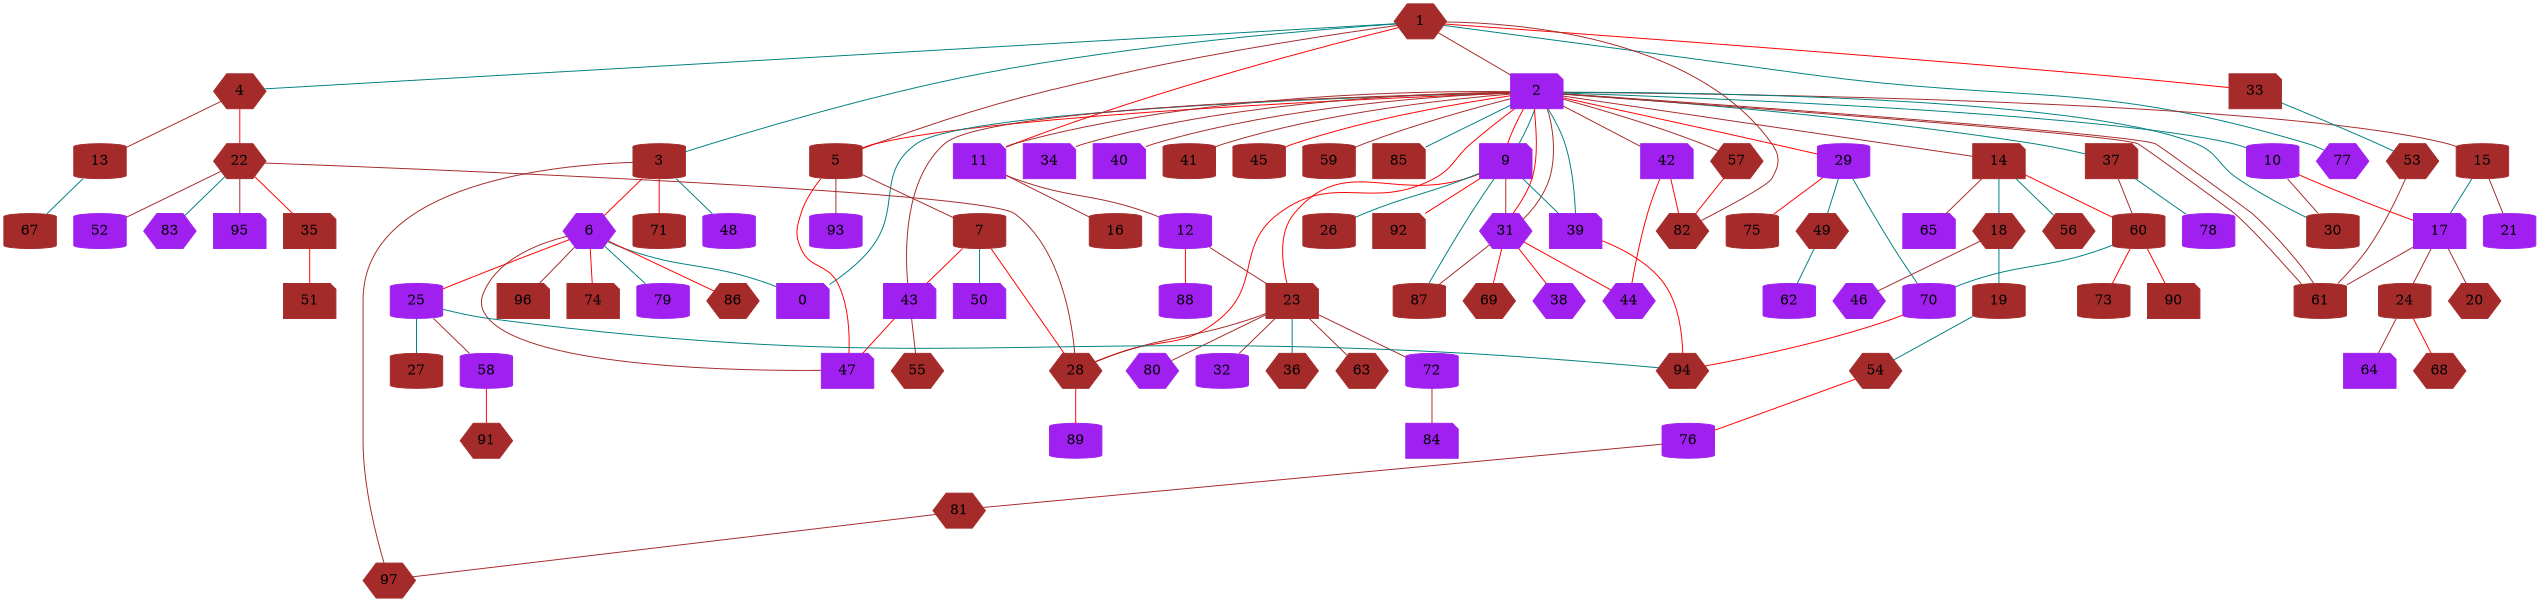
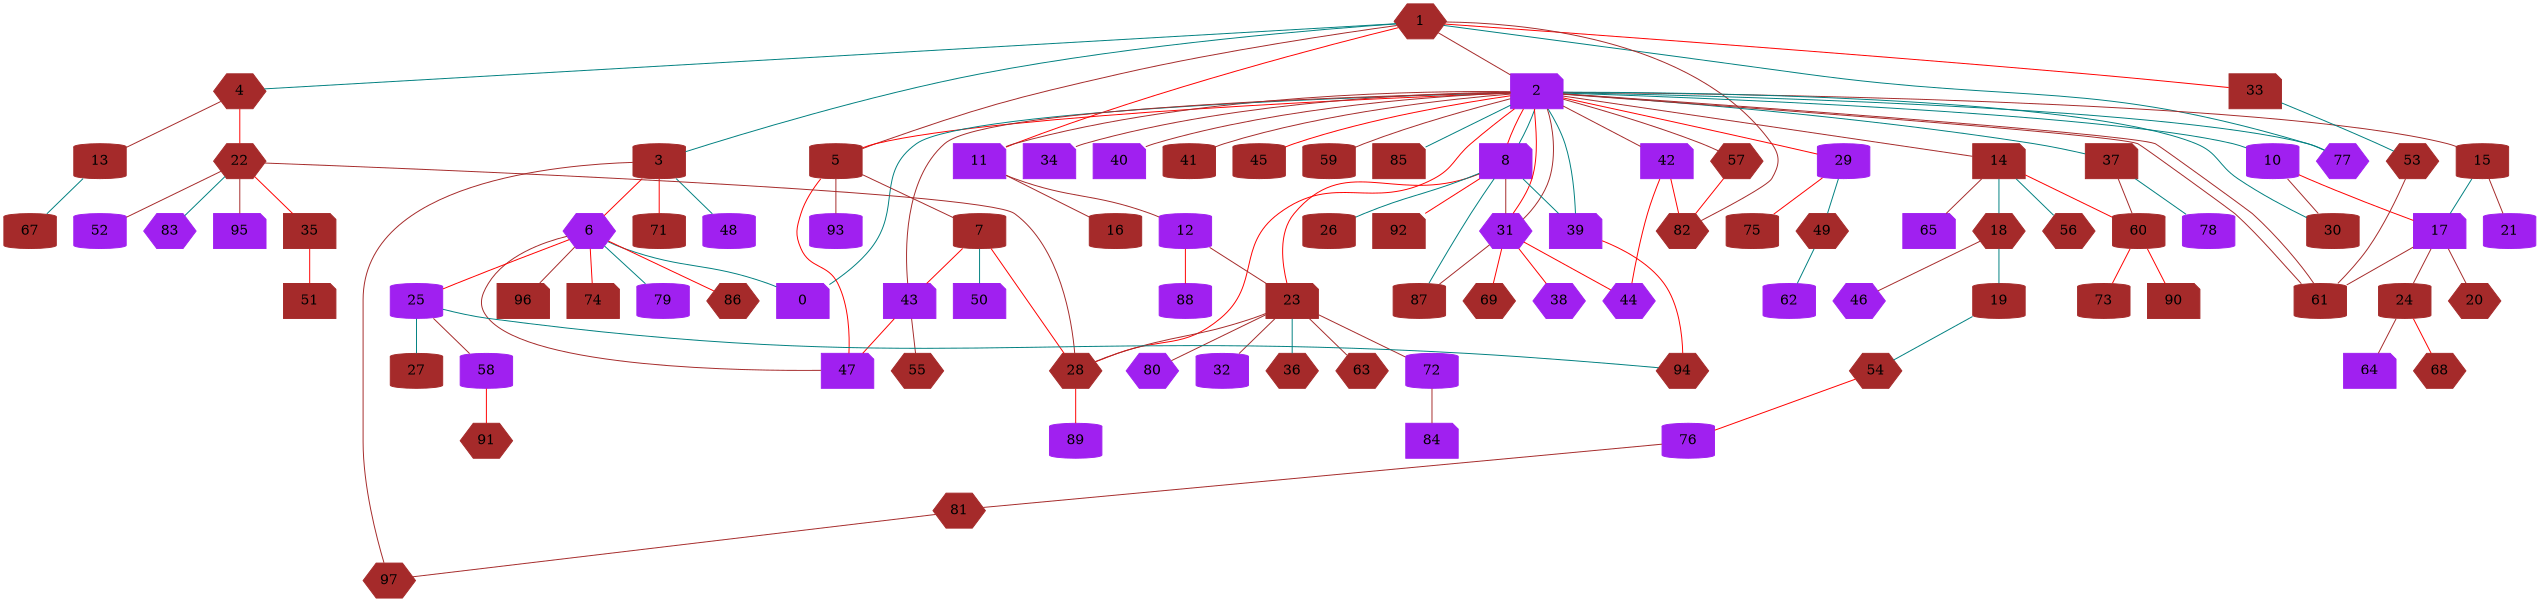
  graph {
    node [color=brown shape=cylinder style=filled]
    edge [color=brown]
    1 [shape=hexagon]
    2 [color=purple shape=note]
    3
    4 [shape=hexagon]
    5
    11 [color=purple shape=note]
    33 [shape=note]
    77 [color=purple shape=hexagon]
    82 [shape=hexagon]
    n10 [color=purple label=0 shape=note]
-   9 [color=purple shape=note]
+   9 [color=purple shape=note label=8]
    10 [color=purple]
    14 [shape=note]
    15
    28 [shape=hexagon]
    29 [color=purple]
    30
    31 [color=purple shape=hexagon]
    34 [color=purple shape=note]
    37 [shape=note]
    39 [color=purple shape=note]
    40 [color=purple shape=note]
    41
    42 [color=purple shape=note]
    43 [color=purple shape=note]
    45
    57 [shape=hexagon]
    59
    61
    85 [shape=note]
    6 [color=purple shape=hexagon]
    48 [color=purple]
    71
    97 [shape=hexagon]
    13
    22 [shape=hexagon]
    7
    47 [color=purple shape=note]
    93 [color=purple]
    12 [color=purple]
    16
    53 [shape=hexagon]
    23 [shape=note]
    26
    87
    92 [shape=note]
    17 [color=purple shape=note]
    18 [shape=hexagon]
    56 [shape=hexagon]
    60
    65 [color=purple shape=note]
    21 [color=purple]
    89 [color=purple]
    49 [shape=hexagon]
-   70 [color=purple]
    75
    44 [color=purple shape=hexagon]
    38 [color=purple shape=hexagon]
    69 [shape=hexagon]
    78 [color=purple]
    94 [shape=hexagon]
    55 [shape=hexagon]
    25 [color=purple]
    74 [shape=note]
    79 [color=purple]
    86 [shape=hexagon]
    96 [shape=note]
    67
    35 [shape=note]
    52 [color=purple]
    83 [color=purple shape=hexagon]
    95 [color=purple shape=note]
    50 [color=purple shape=note]
    27
    58 [color=purple]
    32 [color=purple]
    36 [shape=hexagon]
    63 [shape=hexagon]
    72 [color=purple]
    80 [color=purple shape=hexagon]
    20 [shape=hexagon]
    24
    88 [color=purple]
    19
    46 [color=purple shape=hexagon]
    73
    90 [shape=note]
    64 [color=purple shape=note]
    68 [shape=hexagon]
    54 [shape=hexagon]
    76 [color=purple]
    51 [shape=note]
    84 [color=purple shape=note]
    91 [shape=hexagon]
    62 [color=purple]
    81 [shape=hexagon]
    1 -- 2
    1 -- 3 [color=teal]
    1 -- 4 [color=teal]
    1 -- 5
    1 -- 11 [color=red]
    1 -- 33 [color=red]
    1 -- 77 [color=teal]
    1 -- 82
    2 -- 5 [color=red]
    2 -- 11
+   2 -- 77 [color=teal]
    2 -- n10 [color=teal]
    2 -- 9 [color=red]
    2 -- 9 [color=teal]
    2 -- 10 [color=teal]
    2 -- 14
    2 -- 15
    2 -- 28 [color=red]
    2 -- 29 [color=red]
    2 -- 30 [color=teal]
    2 -- 31 [color=red]
    2 -- 31
    2 -- 34
    2 -- 37 [color=teal]
    2 -- 39 [color=teal]
    2 -- 40
    2 -- 41
    2 -- 42
    2 -- 43
    2 -- 45 [color=red]
    2 -- 57
    2 -- 59
    2 -- 61
    2 -- 61
    2 -- 85 [color=teal]
    3 -- 6 [color=red]
    3 -- 48 [color=teal]
    3 -- 71 [color=red]
    3 -- 97
    4 -- 13
    4 -- 22 [color=red]
    5 -- 7
    5 -- 47 [color=red]
    5 -- 93
    11 -- 12
    11 -- 16
    33 -- 53 [color=teal]
    9 -- 31
    9 -- 39 [color=teal]
    9 -- 23 [color=red]
    9 -- 26 [color=teal]
    9 -- 87 [color=teal]
    9 -- 92 [color=red]
    10 -- 30
    10 -- 17 [color=red]
    14 -- 18 [color=teal]
    14 -- 56 [color=teal]
    14 -- 60 [color=red]
    14 -- 65
    15 -- 17 [color=teal]
    15 -- 21
    28 -- 89 [color=red]
    29 -- 49 [color=teal]
-   29 -- 70 [color=teal]
    29 -- 75 [color=red]
    31 -- 87
    31 -- 44 [color=red]
    31 -- 38 [color=red]
    31 -- 69 [color=red]
    37 -- 60
    37 -- 78 [color=teal]
    39 -- 94 [color=red]
    42 -- 82 [color=red]
    42 -- 44 [color=red]
    43 -- 47 [color=red]
    43 -- 55
    57 -- 82 [color=red]
    6 -- n10 [color=teal]
    6 -- 47
    6 -- 25 [color=red]
    6 -- 74 [color=red]
    6 -- 79 [color=teal]
    6 -- 86 [color=red]
    6 -- 96
    13 -- 67 [color=teal]
    22 -- 28
    22 -- 35 [color=red]
    22 -- 52
    22 -- 83 [color=teal]
    22 -- 95
    7 -- 28 [color=red]
    7 -- 43 [color=red]
    7 -- 50 [color=teal]
    12 -- 23
    12 -- 88 [color=red]
    53 -- 61
    23 -- 28
    23 -- 32
    23 -- 36 [color=teal]
    23 -- 63
    23 -- 72
    23 -- 80
    17 -- 61
    17 -- 20
    17 -- 24
    18 -- 19 [color=teal]
    18 -- 46
-   60 -- 70 [color=teal]
    60 -- 73 [color=red]
    60 -- 90 [color=red]
    49 -- 62 [color=teal]
-   70 -- 94 [color=red]
    25 -- 94 [color=teal]
    25 -- 27 [color=teal]
    25 -- 58
    35 -- 51 [color=red]
    58 -- 91 [color=red]
    72 -- 84
    24 -- 64
    24 -- 68 [color=red]
    19 -- 54 [color=teal]
    54 -- 76 [color=red]
    76 -- 81
    81 -- 97
  }
